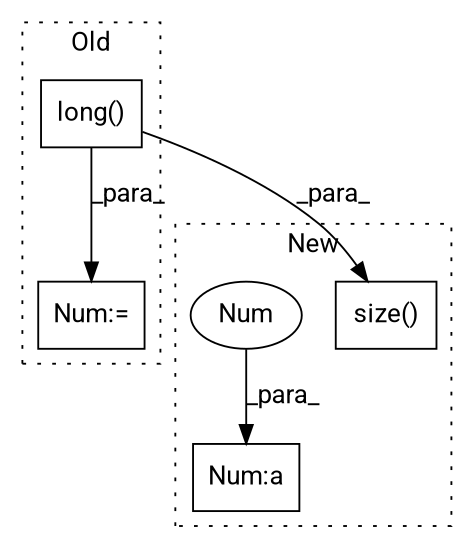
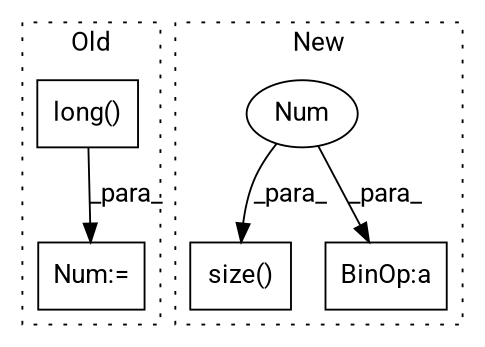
  digraph {
    fontname=Roboto
    node [a=75 fontname=Roboto shape=box]
    edge [fontname=Roboto]
    n1 [l=22 label="long()" s=8266]
    n2 [a=68 l=3 label="Num:=" s=8263]
    n3 [l="7,1" label="size()" s="11770,11778"]
    n4 [a=76 l=1 label=Num s=11777 shape=ellipse]
-   n5 [a=82 l=36 label="Num:a" s=11746]
+   n5 [a=82 l=36 label="BinOp:a" s=11746]
    subgraph cluster_1 {
      label=Old
      style=dotted
      n1
      n2
    }
    subgraph cluster_2 {
      label=New
      style=dotted
      n3
      n4
      n5
    }
    n1 -> n2 [label=_para_]
-   n1 -> n3 [label=_para_]
+   n4 -> n3 [label=_para_]
    n4 -> n5 [label=_para_]
  }
